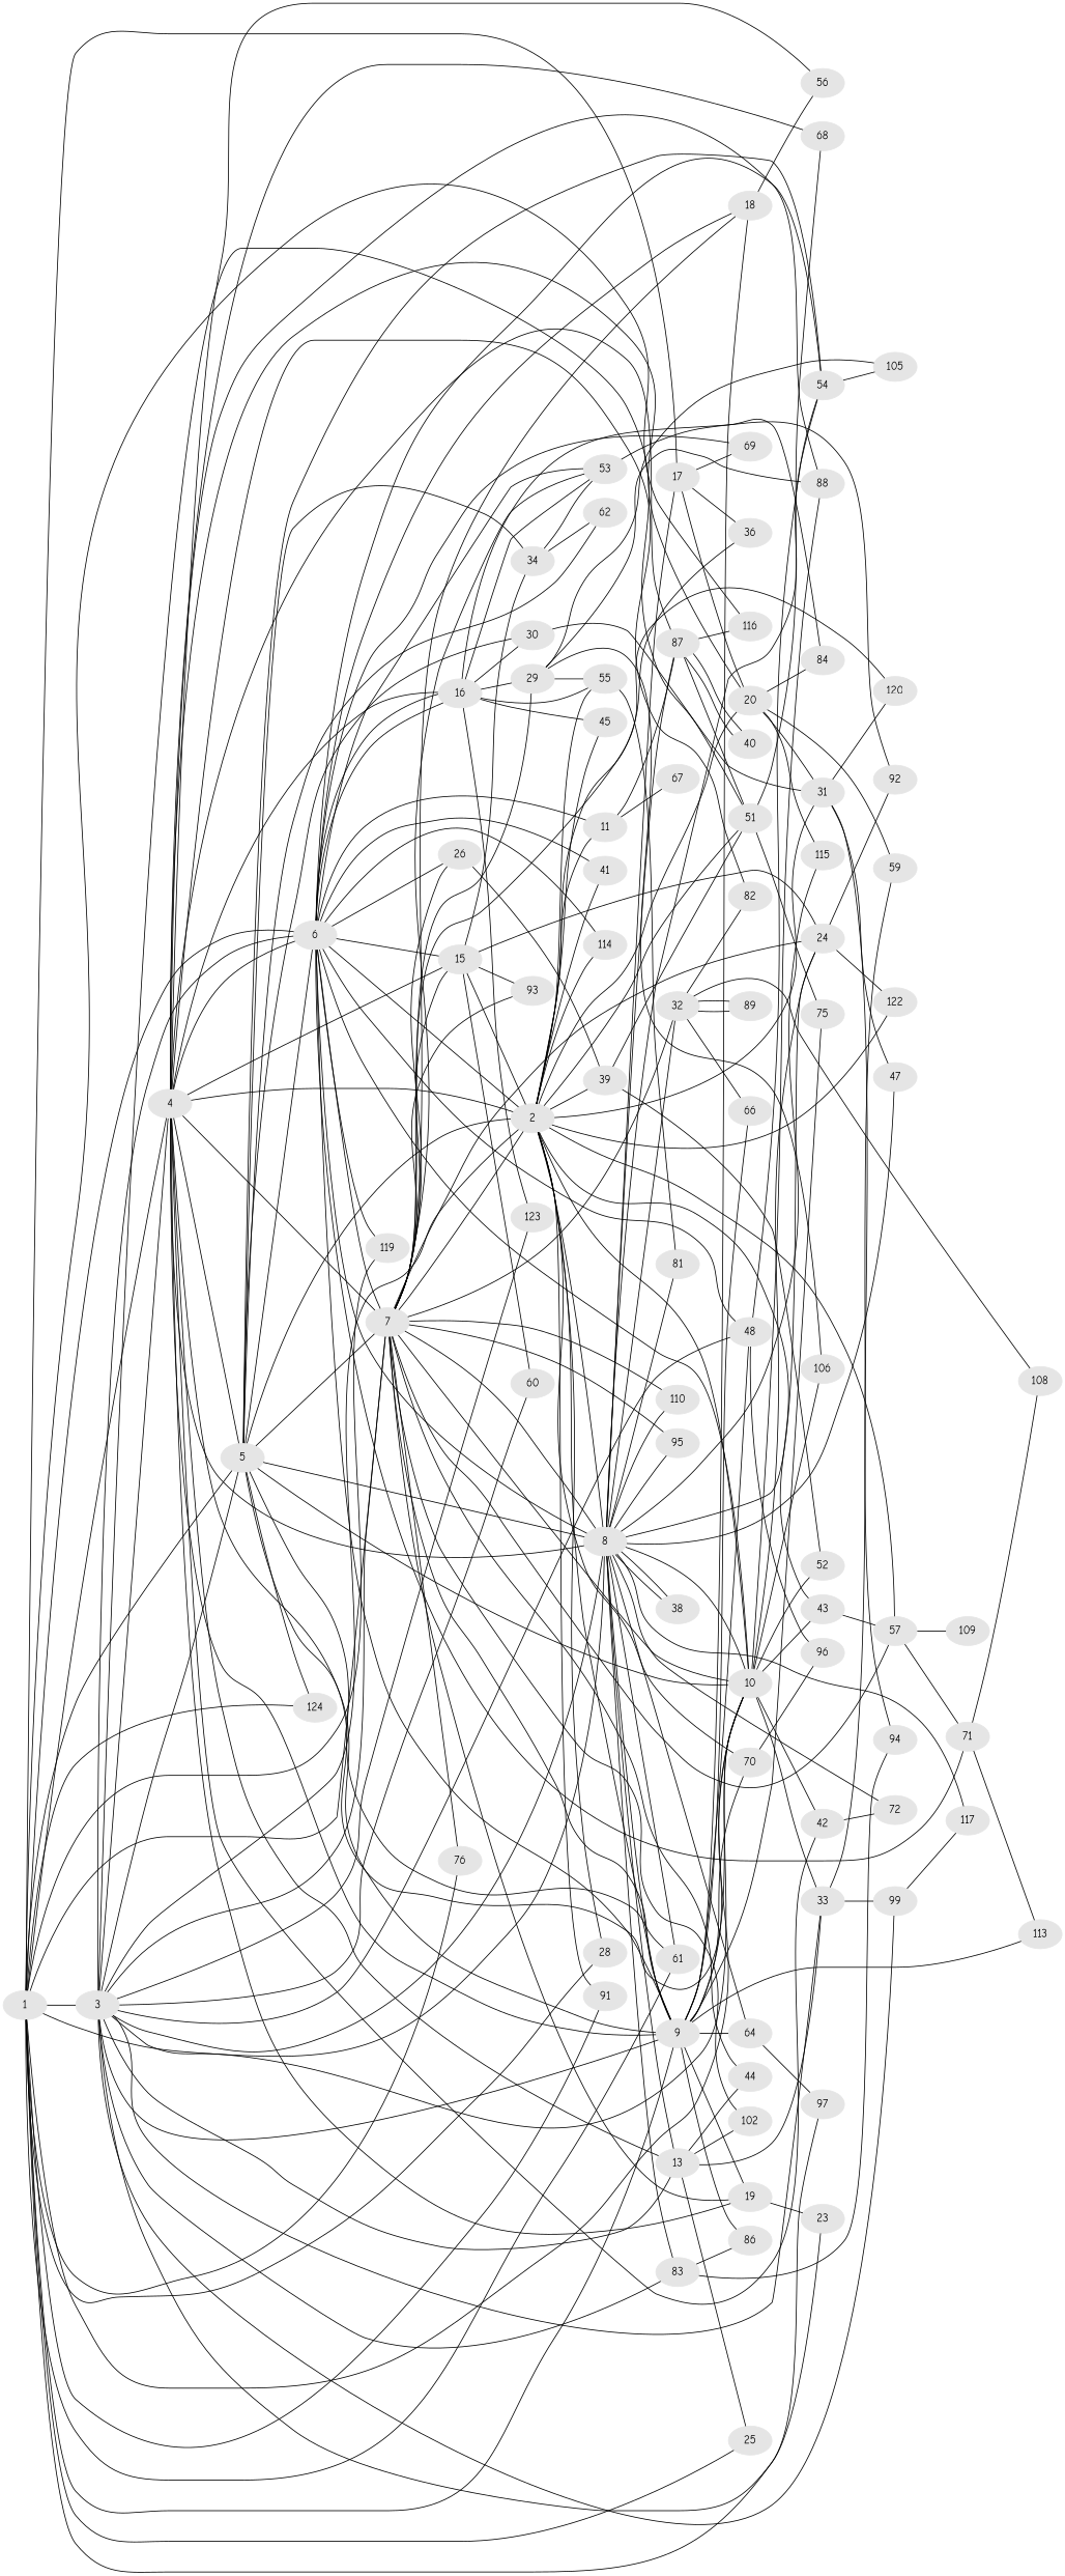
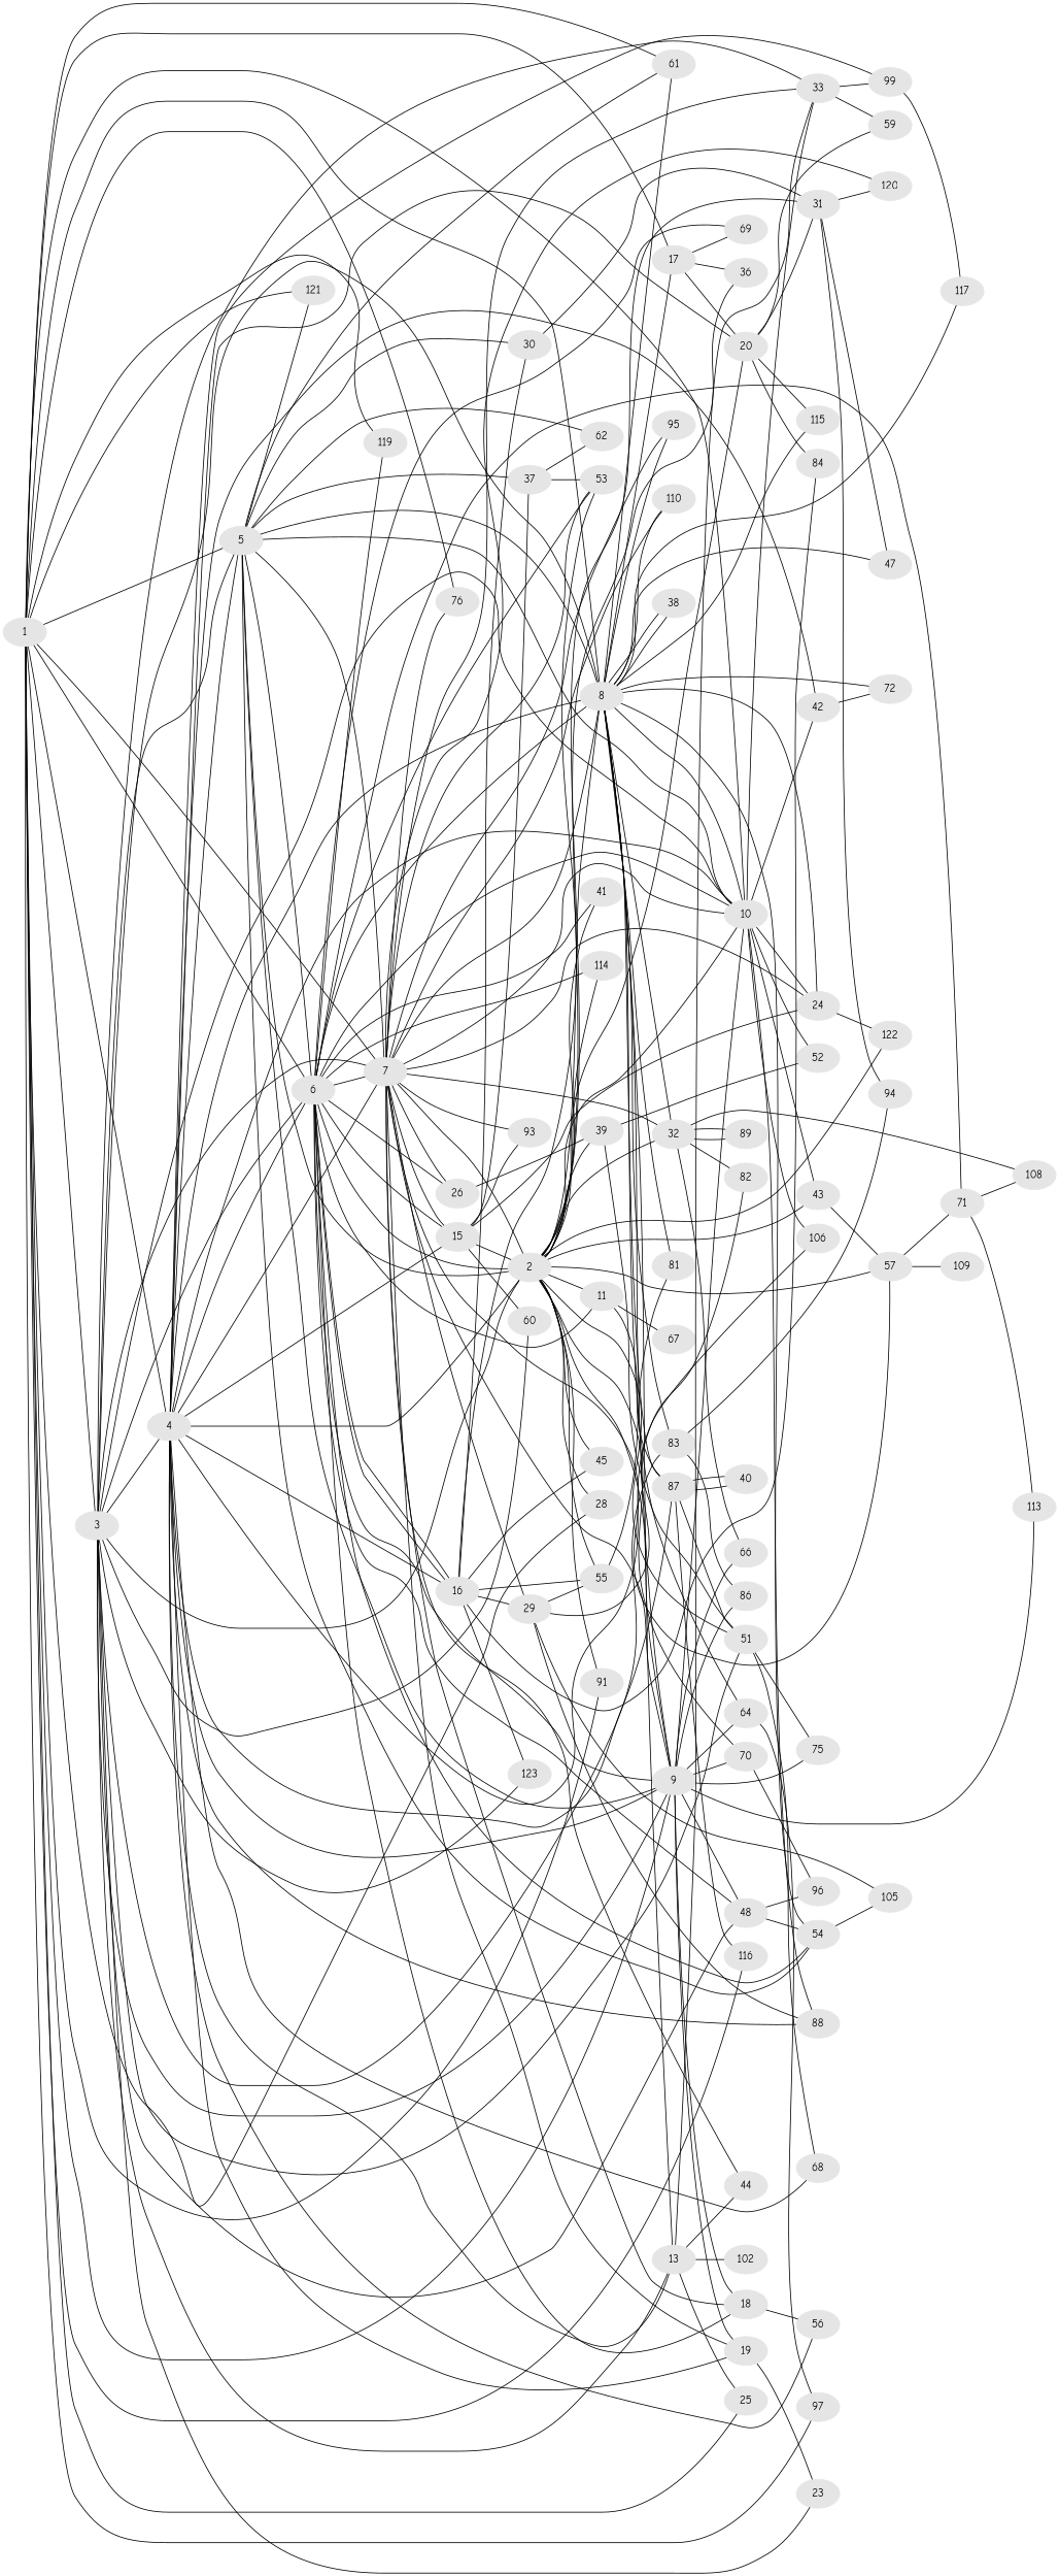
  graph {
    fontname="Comic Neue"
    rankdir=LR
    node [color=gray90 fontname="Comic Neue" style=filled]
    edge [fontname="Comic Neue"]
    1 [super="+111"]
    3 [super="+80"]
    4 [super="+65"]
    5 [super="+104"]
    6 [super="+101"]
    7 [super="+79"]
    8 [super="+22"]
    9 [super="+14"]
    10 [super="+124"]
    17 [super="+49"]
    25
    28
    61 [super="+112"]
    76
    91
    97
    116
    119
-   121 [label=124]
+   121
    2 [super="+12"]
    11
    20 [super="+50"]
    31 [super="+73"]
    32 [super="+46"]
    36
    39 [super="+85"]
    41
    43
    45
    51 [super="+100"]
    55
    57 [super="+58"]
    70
    114
    122
    13 [super="+34"]
    23
    33 [super="+90"]
    48 [super="+87"]
    60
    83
    123
    15 [super="+98"]
    16 [super="+21"]
    19 [super="+107"]
    n46 [label=87 super="+118"]
    42
    56
    68
    82
    88 [super="+103"]
    99
    30
-   37 [label=34]
+   37
    54 [super="+78"]
    62
    18 [super="+63"]
    26
    53 [super="+74"]
    69
    71
    24 [super="+35"]
    29 [super="+77"]
    44
    93
    95
    102
    110
    120
    38
    47
    64
    72
    81
    115
    117
    66
    75
    86
    113
    52
    106
    67
    84
    59
    94
    89
    108
    109
    96
    40
    105
-   92
    1 -- 3
    1 -- 4
    1 -- 5 [weight=2]
    1 -- 6
    1 -- 7
    1 -- 8
    1 -- 9
    1 -- 10
    1 -- 17
    1 -- 25
    1 -- 28
    1 -- 61
    1 -- 76
    1 -- 91
    1 -- 97
    1 -- 116
    1 -- 119
    1 -- 121
    3 -- 4 [weight=2]
    3 -- 5
    3 -- 6
    3 -- 7
    3 -- 8
    3 -- 9
    3 -- 10
    3 -- 51
    3 -- 13
    3 -- 23
    3 -- 33
    3 -- 48
    3 -- 60
    3 -- 83
    3 -- 123
    4 -- 5
    4 -- 6
    4 -- 7
    4 -- 8
    4 -- 9
    4 -- 10
    4 -- 20
    4 -- 13
    4 -- 15
    4 -- 16
    4 -- 19
    4 -- n46
    4 -- 42
    4 -- 56
    4 -- 68
    4 -- 82
    4 -- 88
-   3 -- 99
+   4 -- 99
    5 -- 6
    5 -- 7
    5 -- 8
    5 -- 9
    5 -- 10
    5 -- 61
    5 -- 121
    5 -- 30
    5 -- 37
    5 -- 54
    5 -- 62
    6 -- 7
    6 -- 8
    6 -- 9
    6 -- 10
    6 -- 119
    6 -- 11
    6 -- 41
    6 -- 114
    6 -- 48
    6 -- 15
    6 -- 16
    6 -- 16
    6 -- 54
    6 -- 18
    6 -- 26
    6 -- 53
    6 -- 69
    6 -- 71
    7 -- 8
    7 -- 9
    7 -- 10 [weight=2]
    7 -- 76
    7 -- 32
    7 -- 57
    7 -- 15
    7 -- 19
    7 -- 18
    7 -- 26
    7 -- 53
    7 -- 24 [weight=2]
    7 -- 29
    7 -- 44
    7 -- 93
    7 -- 95
-   7 -- 102
+   7 -- 33
    7 -- 110
    7 -- 120
    8 -- 9
    8 -- 10
    8 -- 17
    8 -- 61
    8 -- 32
    8 -- 13
    8 -- 83
    8 -- n46
    8 -- 54
    8 -- 24
    8 -- 95
    8 -- 110
    8 -- 38
    8 -- 38
    8 -- 47
    8 -- 64
    8 -- 72
    8 -- 81
    8 -- 115
    8 -- 117
    9 -- 10
    9 -- 70
    9 -- 48
    9 -- 19
    9 -- 18
    9 -- 64
    9 -- 66
    9 -- 75
    9 -- 86
    9 -- 113
    10 -- 43
    10 -- 33
    10 -- 42
    10 -- 88
    10 -- 24
    10 -- 52
    10 -- 106
    17 -- 20 [weight=2]
    17 -- 36
    17 -- 69
    2 -- 3
    2 -- 4 [weight=2]
    2 -- 5
    2 -- 6
    2 -- 7
    2 -- 8 [weight=2]
    2 -- 9 [weight=2]
    2 -- 10
    2 -- 28
    2 -- 91
    2 -- 11
    2 -- 20
    2 -- 31
+   2 -- 32
    2 -- 36
    2 -- 39
    2 -- 41
    2 -- 43
    2 -- 45
    2 -- 51
    2 -- 55
    2 -- 57
    2 -- 70
    2 -- 114
    2 -- 122
    11 -- n46
    11 -- 67
    20 -- 31
    20 -- 115
    20 -- 84
    20 -- 59
    31 -- 120
    31 -- 47
    31 -- 94
    32 -- 82
    32 -- 66
    32 -- 89
    32 -- 89
    32 -- 108
    39 -- 51
    39 -- 52
    43 -- 57
    51 -- 68
    51 -- 75
    55 -- 81
    57 -- 71
    57 -- 109 [weight=2]
    70 -- 96
    13 -- 25
    13 -- 33
    13 -- 44
    13 -- 102
    33 -- 99
    33 -- 59
    48 -- 54
    48 -- 96
    83 -- 86
    83 -- 94
    15 -- 2
    15 -- 60
    15 -- 37
    15 -- 24
    15 -- 93
    16 -- 45
    16 -- 55
    16 -- 123
    16 -- 30
    16 -- 53
    16 -- 29
    16 -- 84
    19 -- 23
    n46 -- 116
    n46 -- 51
    n46 -- 40
    n46 -- 40
    42 -- 72
    99 -- 117
    30 -- 31
    37 -- 62
    37 -- 53
    54 -- 105
    18 -- 56
    26 -- 39
-   53 -- 92
    71 -- 113
    71 -- 108
    24 -- 122
-   24 -- 92
    29 -- 55
    29 -- 88
    29 -- 106
    29 -- 105
    64 -- 97
  }
